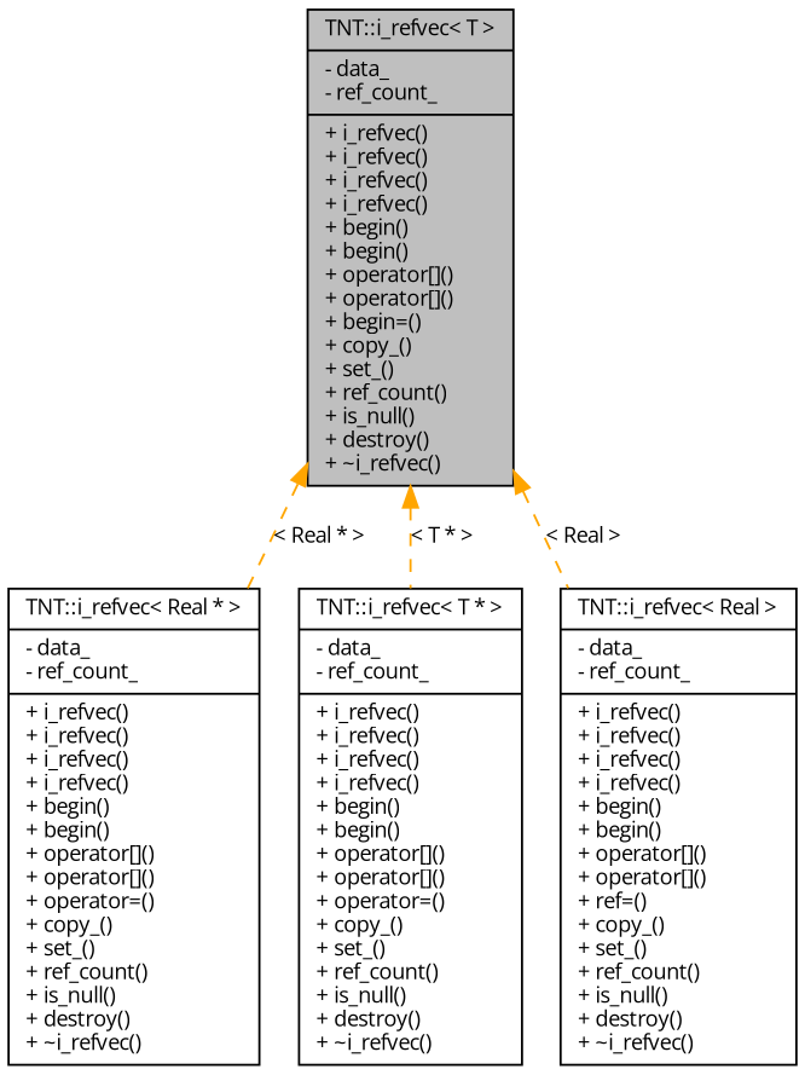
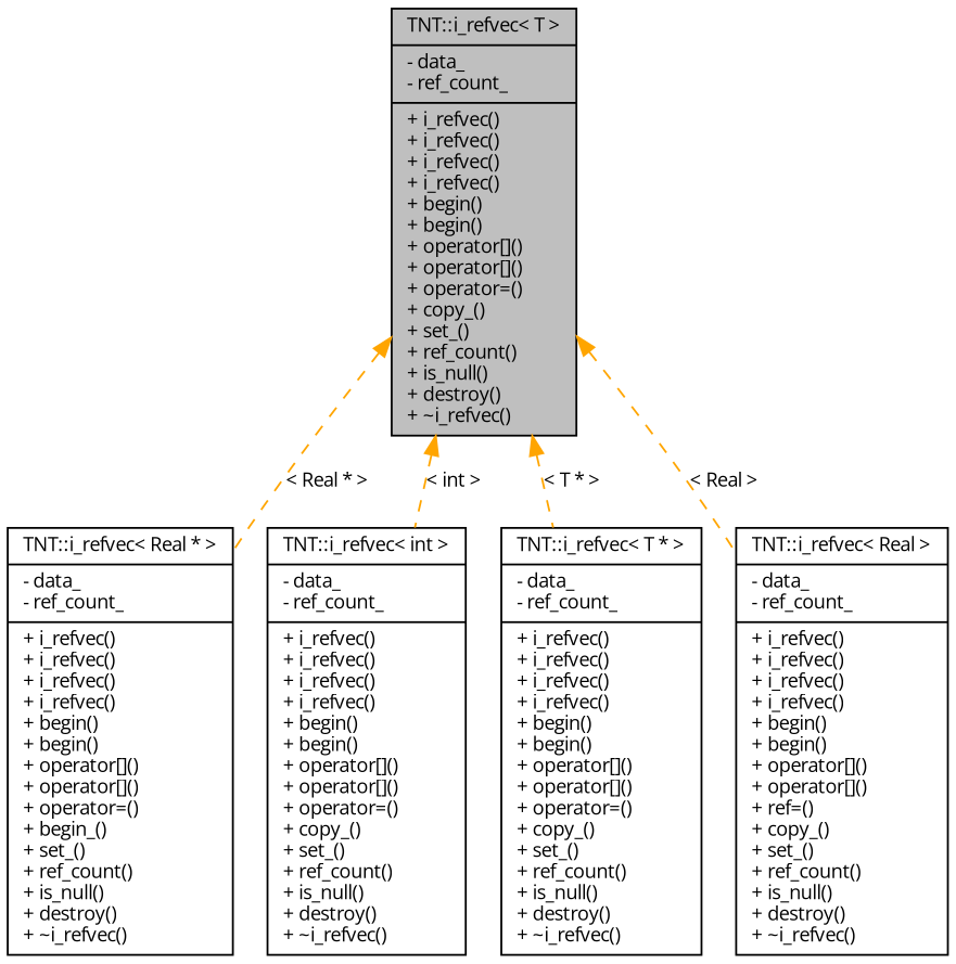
  digraph {
    fontname="Open Sans"
    node [color=black fillcolor=white fontname="Open Sans" fontsize=10 shape=record style=filled]
    edge [color=orange dir=back fontname="Open Sans" fontsize=10 labelfontname=Helvetica labelfontsize=10 style=dashed]
-   n1 [fillcolor=grey75 fontcolor=black height=0.2 label="{TNT::i_refvec\< T \>\n|- data_\l- ref_count_\l|+ i_refvec()\l+ i_refvec()\l+ i_refvec()\l+ i_refvec()\l+ begin()\l+ begin()\l+ operator[]()\l+ operator[]()\l+ begin=()\l+ copy_()\l+ set_()\l+ ref_count()\l+ is_null()\l+ destroy()\l+ ~i_refvec()\l}" width=0.4]
-   n2 [height=0.2 label="{TNT::i_refvec\< Real * \>\n|- data_\l- ref_count_\l|+ i_refvec()\l+ i_refvec()\l+ i_refvec()\l+ i_refvec()\l+ begin()\l+ begin()\l+ operator[]()\l+ operator[]()\l+ operator=()\l+ copy_()\l+ set_()\l+ ref_count()\l+ is_null()\l+ destroy()\l+ ~i_refvec()\l}" width=0.4]
+   n1 [fillcolor=grey75 fontcolor=black height=0.2 label="{TNT::i_refvec\< T \>\n|- data_\l- ref_count_\l|+ i_refvec()\l+ i_refvec()\l+ i_refvec()\l+ i_refvec()\l+ begin()\l+ begin()\l+ operator[]()\l+ operator[]()\l+ operator=()\l+ copy_()\l+ set_()\l+ ref_count()\l+ is_null()\l+ destroy()\l+ ~i_refvec()\l}" width=0.4]
+   n2 [height=0.2 label="{TNT::i_refvec\< Real * \>\n|- data_\l- ref_count_\l|+ i_refvec()\l+ i_refvec()\l+ i_refvec()\l+ i_refvec()\l+ begin()\l+ begin()\l+ operator[]()\l+ operator[]()\l+ operator=()\l+ begin_()\l+ set_()\l+ ref_count()\l+ is_null()\l+ destroy()\l+ ~i_refvec()\l}" width=0.4]
+   n3 [height=0.2 label="{TNT::i_refvec\< int \>\n|- data_\l- ref_count_\l|+ i_refvec()\l+ i_refvec()\l+ i_refvec()\l+ i_refvec()\l+ begin()\l+ begin()\l+ operator[]()\l+ operator[]()\l+ operator=()\l+ copy_()\l+ set_()\l+ ref_count()\l+ is_null()\l+ destroy()\l+ ~i_refvec()\l}" width=0.4]
    n4 [height=0.2 label="{TNT::i_refvec\< T * \>\n|- data_\l- ref_count_\l|+ i_refvec()\l+ i_refvec()\l+ i_refvec()\l+ i_refvec()\l+ begin()\l+ begin()\l+ operator[]()\l+ operator[]()\l+ operator=()\l+ copy_()\l+ set_()\l+ ref_count()\l+ is_null()\l+ destroy()\l+ ~i_refvec()\l}" width=0.4]
    n5 [height=0.2 label="{TNT::i_refvec\< Real \>\n|- data_\l- ref_count_\l|+ i_refvec()\l+ i_refvec()\l+ i_refvec()\l+ i_refvec()\l+ begin()\l+ begin()\l+ operator[]()\l+ operator[]()\l+ ref=()\l+ copy_()\l+ set_()\l+ ref_count()\l+ is_null()\l+ destroy()\l+ ~i_refvec()\l}" width=0.4]
    n1 -> n2 [label="\< Real * \>"]
+   n1 -> n3 [label="\< int \>"]
    n1 -> n4 [label="\< T * \>"]
    n1 -> n5 [label="\< Real \>"]
  }
